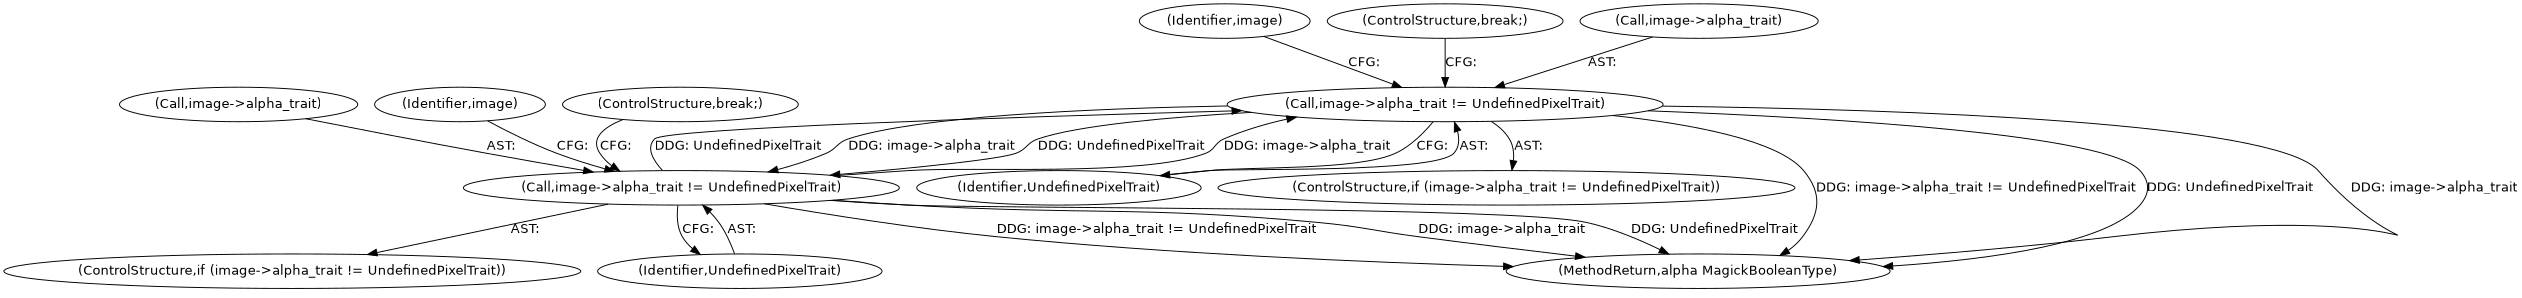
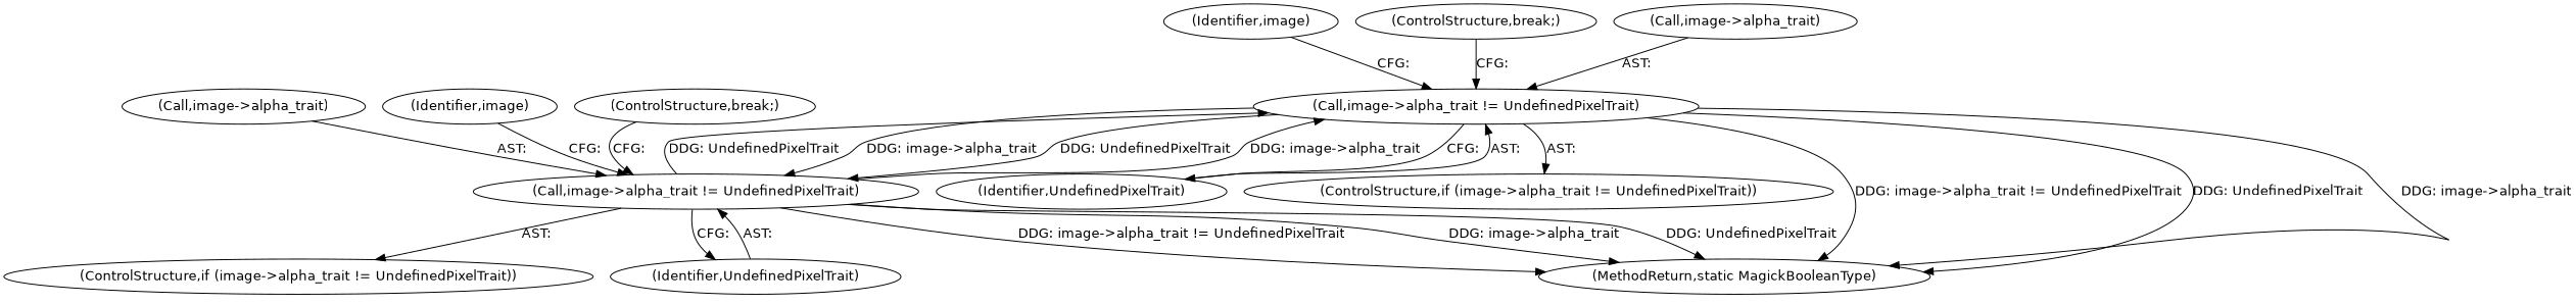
  digraph {
    fontname="DejaVu Sans"
    node [fontname="DejaVu Sans"]
    edge [fontname="DejaVu Sans"]
    n1 [label="(Call,image->alpha_trait != UndefinedPixelTrait)"]
    n2 [label="(Call,image->alpha_trait != UndefinedPixelTrait)"]
    n3 [label="(Identifier,UndefinedPixelTrait)"]
    n4 [label="(ControlStructure,if (image->alpha_trait != UndefinedPixelTrait))"]
-   n5 [label="(MethodReturn,alpha MagickBooleanType)"]
+   n5 [label="(MethodReturn,static MagickBooleanType)"]
    n6 [label="(ControlStructure,if (image->alpha_trait != UndefinedPixelTrait))"]
    n7 [label="(Identifier,UndefinedPixelTrait)"]
    n8 [label="(Identifier,image)"]
    n9 [label="(ControlStructure,break;)"]
    n10 [label="(Call,image->alpha_trait)"]
    n11 [label="(Identifier,image)"]
    n12 [label="(ControlStructure,break;)"]
    n13 [label="(Call,image->alpha_trait)"]
    n1 -> n2 [label="DDG: image->alpha_trait"]
    n1 -> n2 [label="DDG: UndefinedPixelTrait"]
    n1 -> n3 [label="CFG: "]
    n1 -> n4 [label="AST: "]
    n1 -> n5 [label="DDG: image->alpha_trait != UndefinedPixelTrait"]
    n1 -> n5 [label="DDG: UndefinedPixelTrait"]
    n1 -> n5 [label="DDG: image->alpha_trait"]
    n2 -> n1 [label="DDG: image->alpha_trait"]
    n2 -> n1 [label="DDG: UndefinedPixelTrait"]
    n2 -> n5 [label="DDG: image->alpha_trait != UndefinedPixelTrait"]
    n2 -> n5 [label="DDG: image->alpha_trait"]
    n2 -> n5 [label="DDG: UndefinedPixelTrait"]
    n2 -> n6 [label="AST: "]
    n2 -> n7 [label="CFG: "]
    n3 -> n1 [label="AST: "]
    n7 -> n2 [label="AST: "]
    n8 -> n1 [label="CFG: "]
    n9 -> n1 [label="CFG: "]
    n10 -> n2 [label="AST: "]
    n11 -> n2 [label="CFG: "]
    n12 -> n2 [label="CFG: "]
    n13 -> n1 [label="AST: "]
  }
